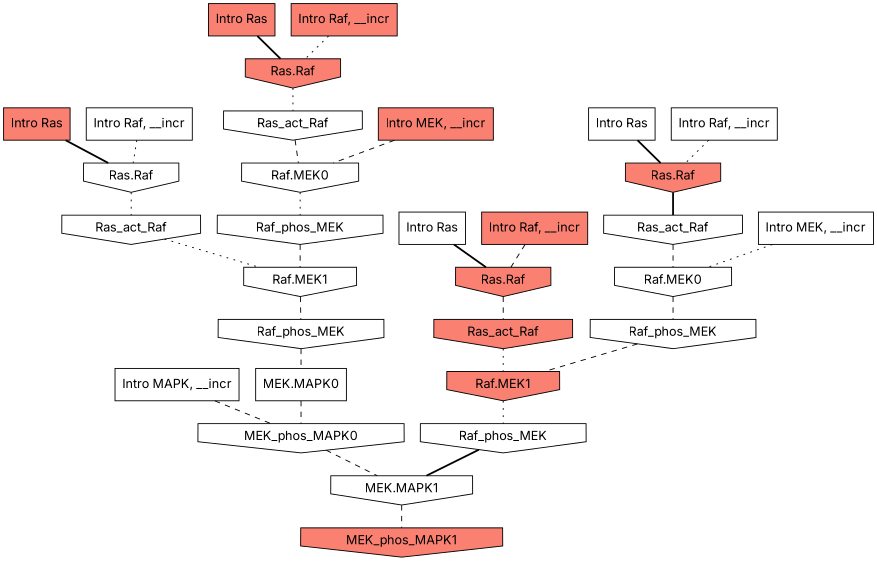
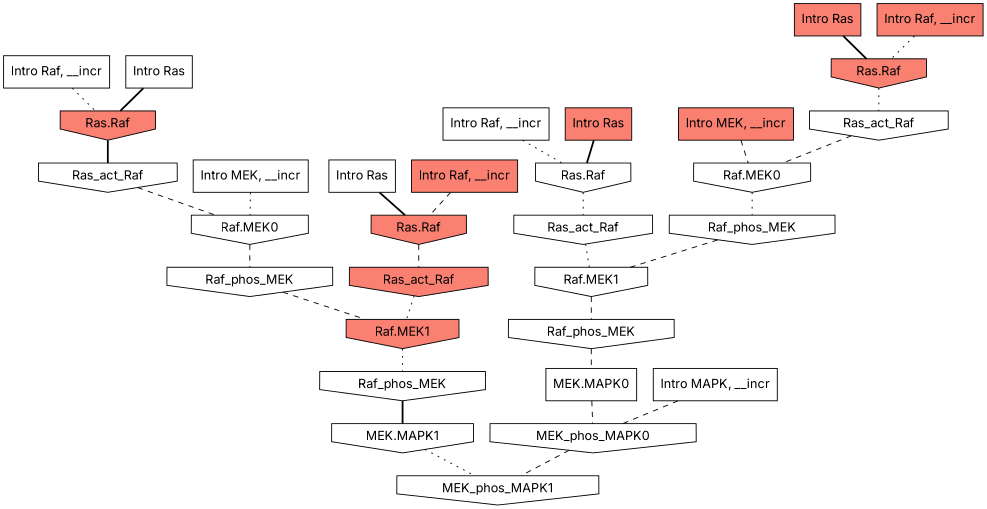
  digraph {
    fontname=Inter
    rankdir=TB
    ranksep=0.30
    node [fillcolor=white fontname=Inter shape=invhouse style=filled]
    edge [color="0.000 0.000 0.000" dir=none fontname=Inter style=dashed]
    n1 [label="Intro Ras" shape=rectangle]
    n2 [fillcolor=salmon label="Ras.Raf"]
    n3 [label=Ras_act_Raf]
    n4 [fillcolor=salmon label="Intro Ras" shape=rectangle]
    n5 [fillcolor=salmon label="Ras.Raf"]
    n6 [label=Ras_act_Raf]
    n7 [label="Intro Ras" shape=rectangle]
    n8 [fillcolor=salmon label="Ras.Raf"]
    n9 [fillcolor=salmon label=Ras_act_Raf]
    n10 [fillcolor=salmon label="Intro Ras" shape=rectangle]
    n11 [label="Ras.Raf"]
    n12 [label=Ras_act_Raf]
    n13 [fillcolor=salmon label="Intro Raf, __incr" shape=rectangle]
    n14 [fillcolor=salmon label="Intro Raf, __incr" shape=rectangle]
    n15 [label="Intro Raf, __incr" shape=rectangle]
    n16 [label="Intro Raf, __incr" shape=rectangle]
    n17 [fillcolor=salmon label="Intro MEK, __incr" shape=rectangle]
    n18 [label="Raf.MEK0"]
    n19 [label=Raf_phos_MEK]
    n20 [label="Intro MEK, __incr" shape=rectangle]
    n21 [label="Raf.MEK0"]
    n22 [label=Raf_phos_MEK]
    n23 [label="Intro MAPK, __incr" shape=rectangle]
    n24 [label=MEK_phos_MAPK0]
    n25 [label="MEK.MAPK0" shape=box]
    n26 [label="Raf.MEK1"]
    n27 [fillcolor=salmon label="Raf.MEK1"]
    n28 [label=Raf_phos_MEK]
    n29 [label=Raf_phos_MEK]
    n30 [label="MEK.MAPK1"]
-   n31 [fillcolor=salmon label=MEK_phos_MAPK1]
+   n31 [label=MEK_phos_MAPK1]
    n1 -> n2 [style=bold]
    n2 -> n3 [style=bold]
    n3 -> n21
    n4 -> n5 [style=bold]
    n5 -> n6 [style=dotted]
    n6 -> n18
    n7 -> n8 [style=bold]
    n8 -> n9
    n9 -> n27 [style=dotted]
    n10 -> n11 [style=bold]
    n11 -> n12 [style=dotted]
    n12 -> n26 [style=dotted]
    n13 -> n8
    n14 -> n5 [style=dotted]
    n15 -> n11 [style=dotted]
    n16 -> n2 [style=dotted]
    n17 -> n18
    n18 -> n19 [style=dotted]
    n19 -> n26
    n20 -> n21 [style=dotted]
    n21 -> n22
    n22 -> n27
    n23 -> n24
-   n24 -> n30
+   n24 -> n31
    n25 -> n24
    n26 -> n29
    n27 -> n28 [style=dotted]
    n28 -> n30 [style=bold]
    n29 -> n25
-   n30 -> n31
+   n30 -> n31 [style=dotted]
  }
